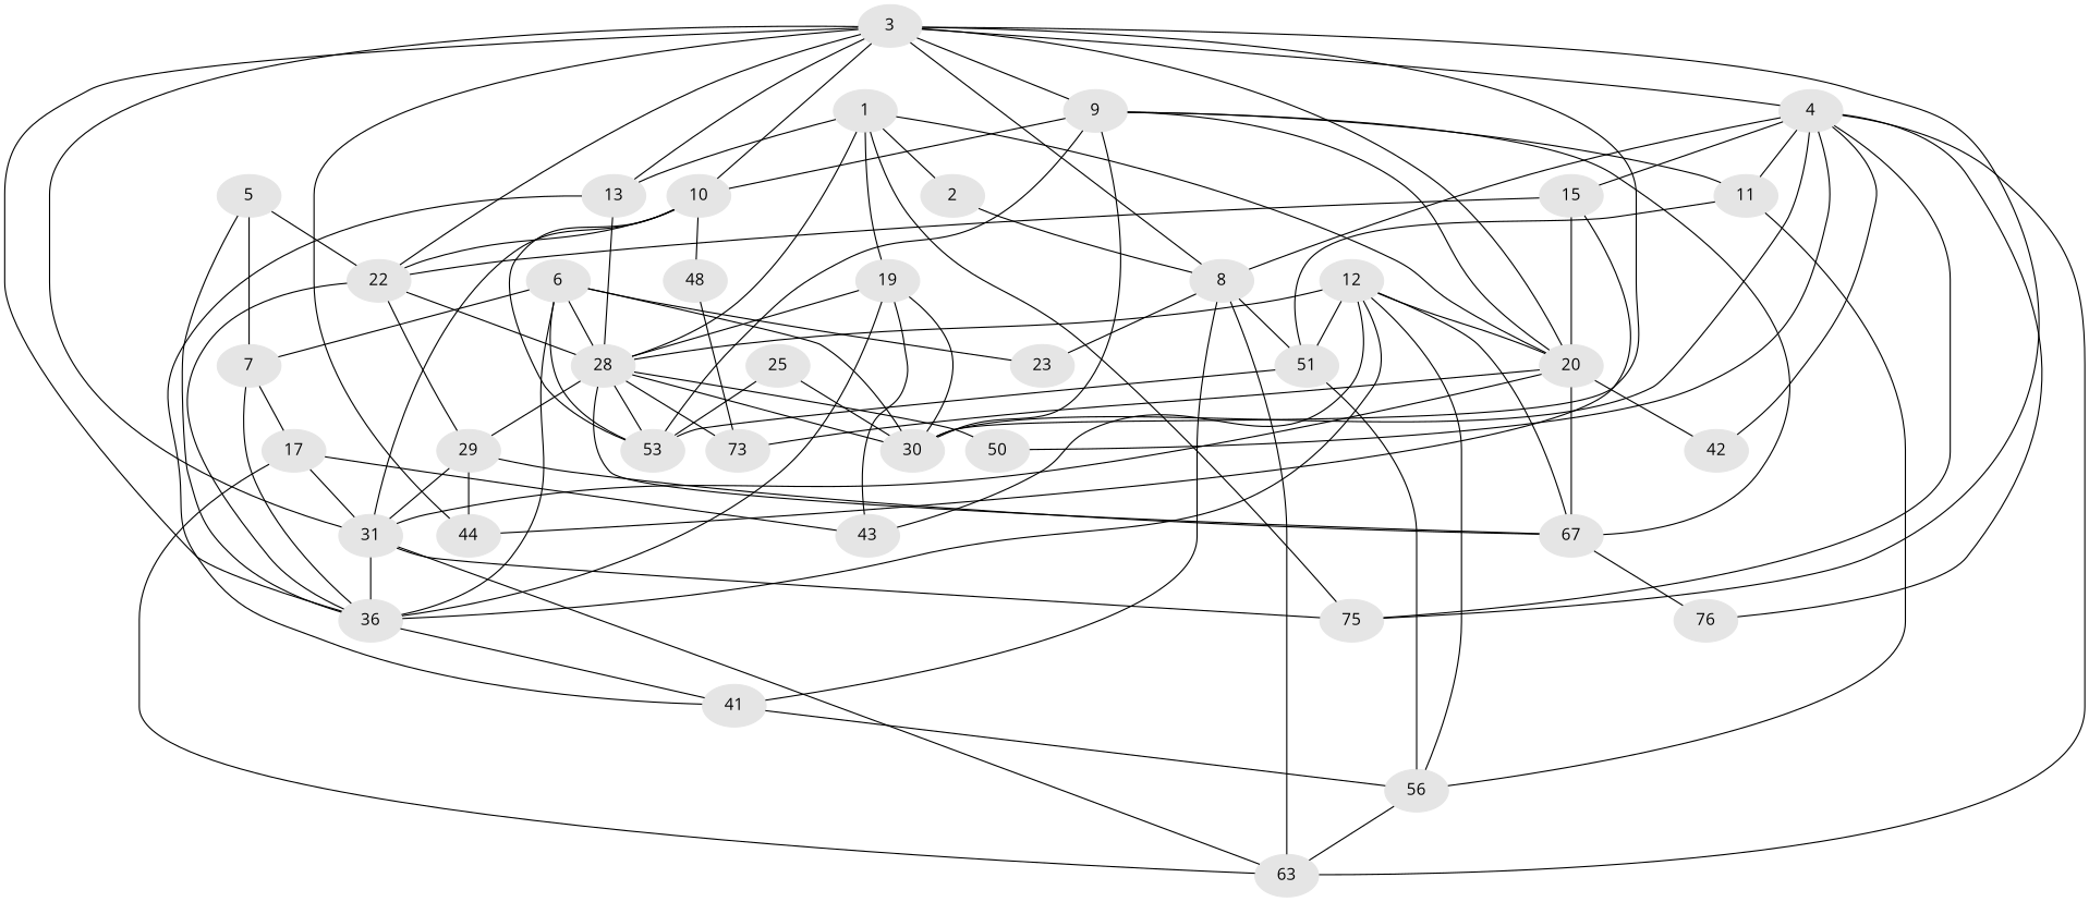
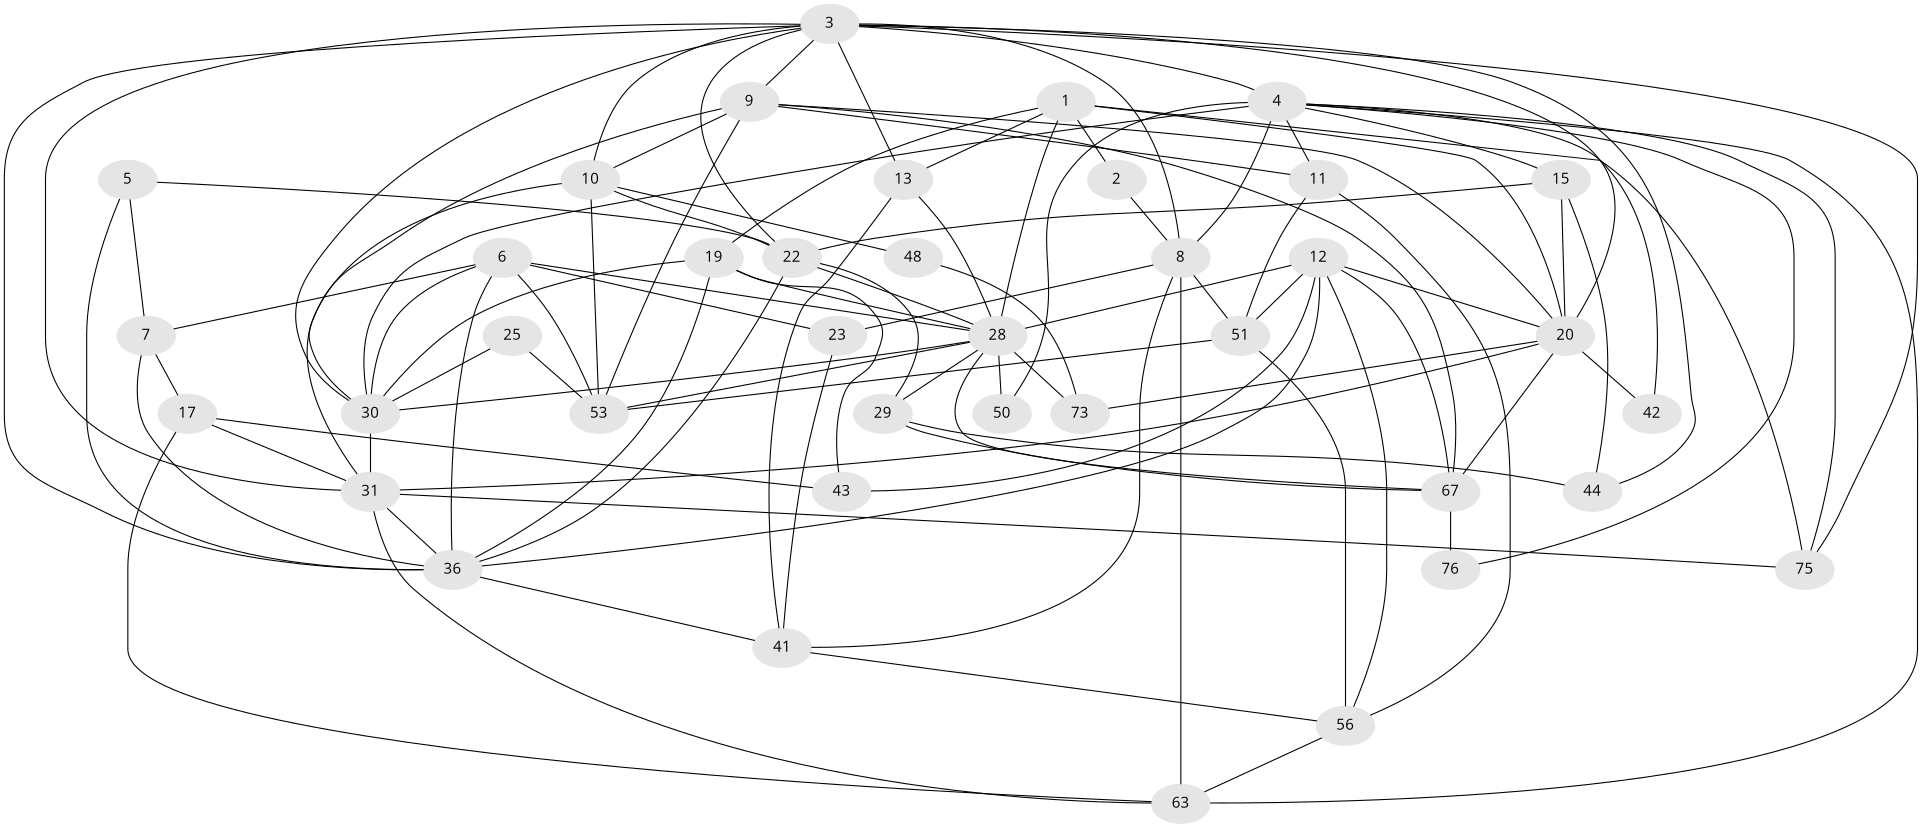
  graph {
    fontname="Open Sans"
    node [color=gray90 fontname="Open Sans" style=filled]
    edge [fontname="Open Sans"]
    1 [super="+66"]
    2
    13
    19 [super="+45+58"]
    20 [super="+60+33"]
    28 [super="+46+69"]
    75
    8 [super="+55+39"]
    7 [super="+49"]
    36 [super="+54+71"]
    17 [super="+24"]
    41
    30 [super="+32"]
    43
    31 [super="+47+40"]
    42
    67 [super="+72"]
    73
    50
    53
    29 [super="+78"]
    63 [super="+70"]
    23 [super="+74"]
    51 [super="+77"]
    3 [super="+62+38"]
    4 [super="+26"]
    9 [super="+16"]
    10 [super="+57+64"]
    22 [super="+37"]
    44
    11 [super="+52"]
    15
    76
    48 [super="+79"]
    56
    5 [super="+34"]
    6 [super="+14"]
    12 [super="+21"]
    25
    1 -- 2
    1 -- 13
    1 -- 19
    1 -- 20
    1 -- 28
    1 -- 75
    2 -- 8
    13 -- 28
    13 -- 41
    19 -- 28
    19 -- 36
    19 -- 30
    19 -- 43
    20 -- 31
    20 -- 42
    20 -- 67 [weight=3]
    20 -- 73
    28 -- 30
    28 -- 67
    28 -- 73
    28 -- 50
    28 -- 53
    28 -- 29
    8 -- 41
    8 -- 63 [weight=3]
    8 -- 23
    8 -- 51
    7 -- 36
    7 -- 17
    36 -- 41
    17 -- 43
    17 -- 31
    17 -- 63
    41 -- 56
    31 -- 75
    31 -- 36
    31 -- 63
    67 -- 76
-   29 -- 31
+   30 -- 31
    29 -- 67
    29 -- 44
+   23 -- 41
    51 -- 53
    51 -- 56
    3 -- 13
    3 -- 20
    3 -- 75
    3 -- 8
    3 -- 36
    3 -- 30
    3 -- 31
    3 -- 4
    3 -- 9
    3 -- 10
    3 -- 22
    3 -- 44
    4 -- 75
    4 -- 8 [weight=3]
    4 -- 30
    4 -- 42
    4 -- 50 [weight=2]
    4 -- 63
    4 -- 11
    4 -- 15
    4 -- 76
    9 -- 20
    9 -- 30
    9 -- 67
    9 -- 53
    9 -- 10 [weight=2]
    9 -- 11
    10 -- 31 [weight=2]
    10 -- 53
    10 -- 22
    10 -- 48
    22 -- 28
    22 -- 36
    22 -- 29
    11 -- 51
    11 -- 56
    15 -- 20
    15 -- 22
    15 -- 44
    48 -- 73
    56 -- 63
    5 -- 7
    5 -- 36
    5 -- 22
    6 -- 28
    6 -- 7
    6 -- 36
    6 -- 30
    6 -- 53
    6 -- 23
    12 -- 20
    12 -- 28
    12 -- 36
    12 -- 43
    12 -- 67
    12 -- 51
    12 -- 56
    25 -- 30
    25 -- 53
  }
